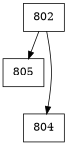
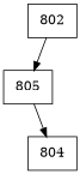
  digraph {
    node [shape=record]
    n1 [label="{802}"]
    n2 [label="{805}"]
    n3 [label="{804}"]
    n1 -> n2
-   n1 -> n3
+   n2 -> n3
  }
